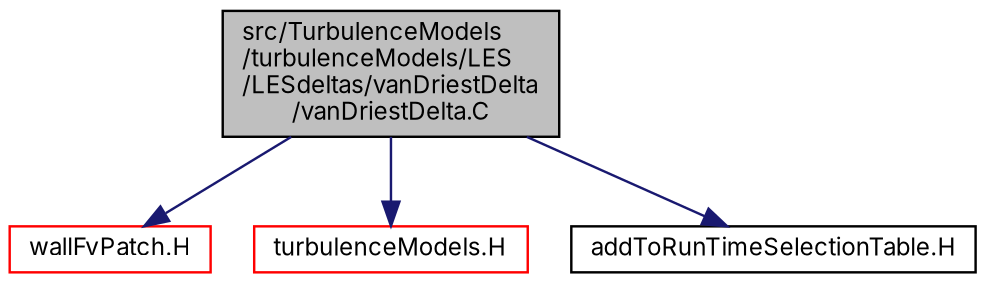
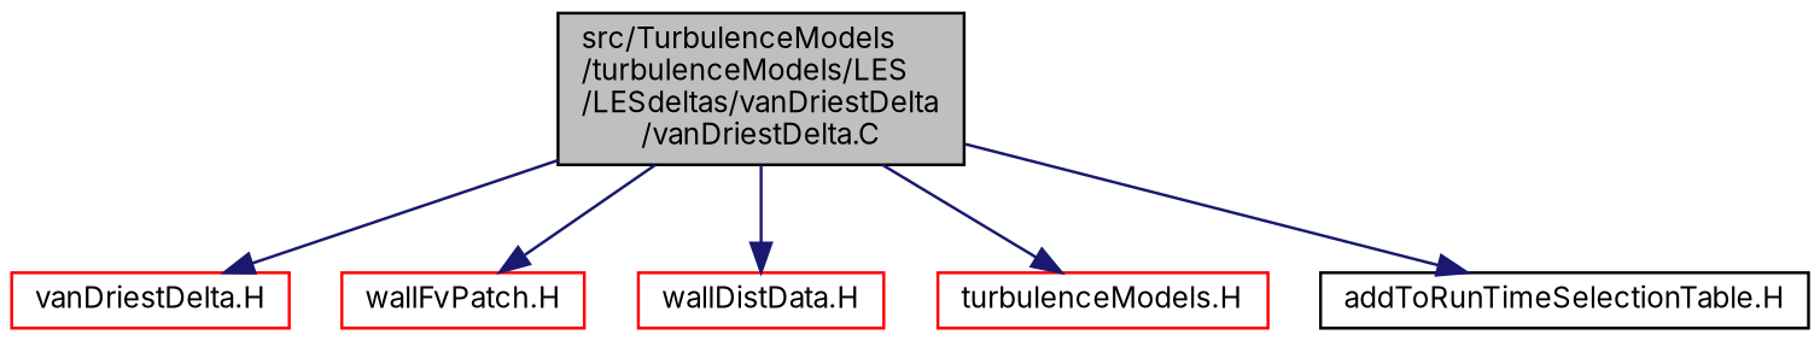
  digraph {
    fontname=Inter
    node [color=red fontname=Inter fontsize=10 shape=record]
    edge [color=midnightblue fontname=Inter fontsize=10 labelfontname=Helvetica labelfontsize=10 style=solid]
    n1 [color=black fillcolor=grey75 fontcolor=black height=0.2 label="src/TurbulenceModels\l/turbulenceModels/LES\l/LESdeltas/vanDriestDelta\l/vanDriestDelta.C" style=filled width=0.4]
+   n2 [height=0.2 label="vanDriestDelta.H" width=0.4]
    n3 [height=0.2 label="wallFvPatch.H" width=0.4]
+   n4 [height=0.2 label="wallDistData.H" width=0.4]
    n5 [height=0.2 label="turbulenceModels.H" width=0.4]
    n6 [color=black height=0.2 label="addToRunTimeSelectionTable.H" width=0.4]
+   n1 -> n2
    n1 -> n3
+   n1 -> n4
    n1 -> n5
    n1 -> n6
  }
